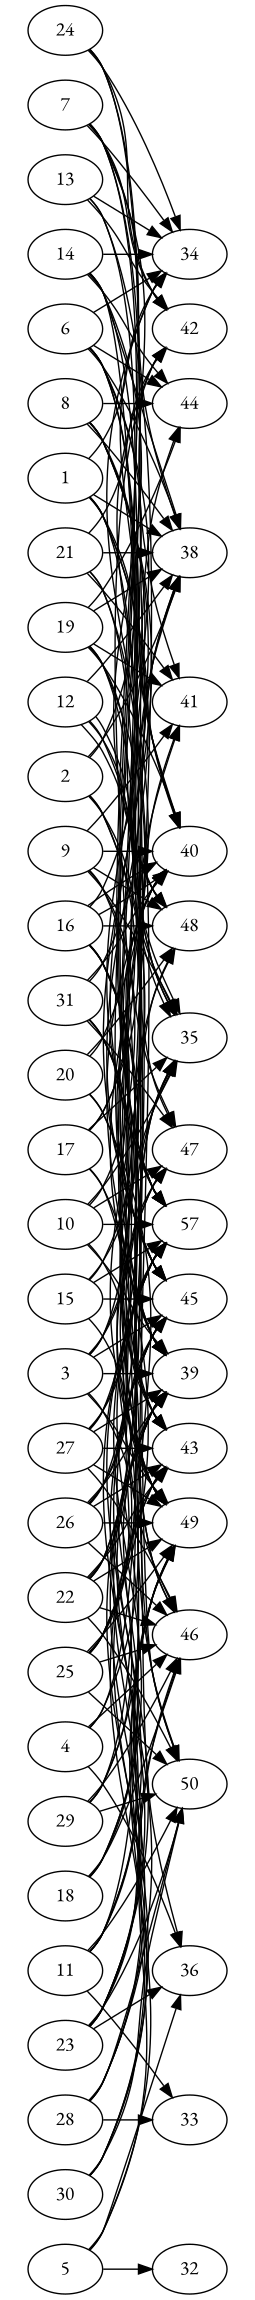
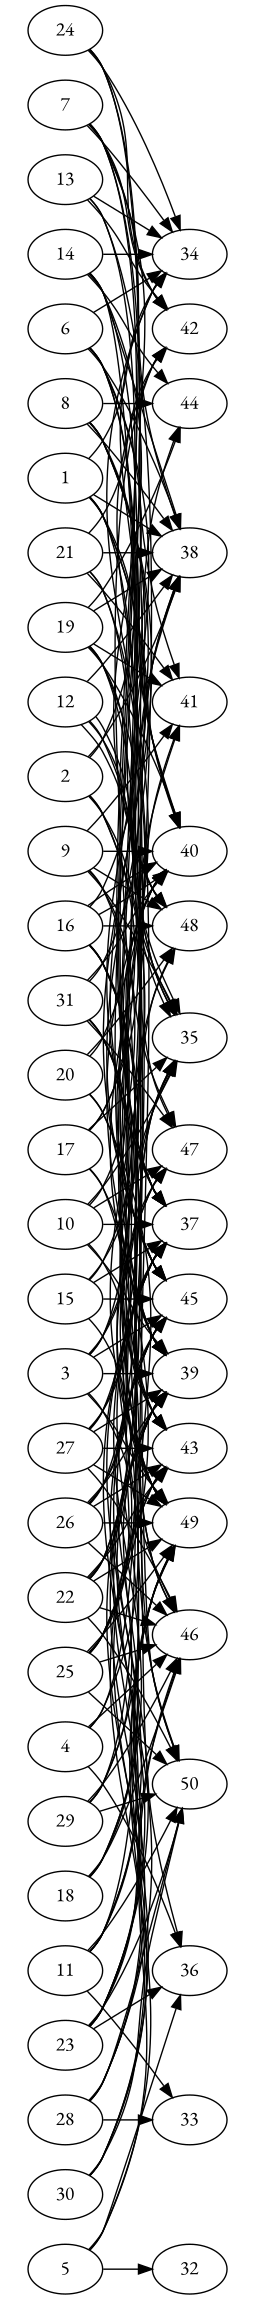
  digraph {
    fontname="EB Garamond"
    rankdir=LR
    node [alpha=0.10 expect_size=46698496 fontname="EB Garamond"]
    edge [fontname="EB Garamond"]
    1 [alpha=0.08 expect_size=47369216]
    34 [alpha=0.05 expect_size=23007232]
-   37 [alpha=0.06 expect_size=18188288 label=57]
+   37 [alpha=0.06 expect_size=18188288]
    38 [alpha=0.11 expect_size=42791936]
    40 [expect_size=31338496]
    45 [alpha=0.08 expect_size=13814784]
    49 [alpha=0.14]
    2 [alpha=0.18 expect_size=41380864]
    35 [alpha=0.03 expect_size=47302656]
    3 [expect_size=10775552]
    39 [expect_size=6794240]
    46 [alpha=0.11 expect_size=20850688]
    47 [expect_size=8587264]
    48 [expect_size=21606400]
    4 [alpha=0.11]
    36 [alpha=0.15 expect_size=37603328]
    5 [alpha=0.12 expect_size=14979072]
    32 [alpha=0.03 expect_size=37691392]
    6 [alpha=0.05 expect_size=29523968]
    43 [alpha=0.01 expect_size=29248512]
    44 [alpha=0.09 expect_size=49669120]
    7 [alpha=0.16 expect_size=11787264]
    41 [alpha=0.06 expect_size=24360960]
    42 [alpha=0.03 expect_size=21571584]
    8 [alpha=0.19 expect_size=42183680]
    9 [alpha=0.07 expect_size=32012288]
    10 [alpha=0.14 expect_size=7550976]
    11 [alpha=0.06 expect_size=40951808]
    33 [alpha=0.09 expect_size=49350656]
    50 [alpha=0.12 expect_size=22288384]
    12 [alpha=0.20 expect_size=11521024]
    13 [alpha=0.08 expect_size=7519232]
    14 [alpha=0.02 expect_size=30595072]
    15 [alpha=0.13 expect_size=10036224]
    16 [alpha=0.12 expect_size=37425152]
    17 [alpha=0.05 expect_size=49822720]
    18 [alpha=0.03 expect_size=39221248]
    19 [alpha=0.09 expect_size=38036480]
    20 [alpha=0.17 expect_size=8090624]
    21 [alpha=0.03 expect_size=41769984]
    22 [alpha=0.05 expect_size=8811520]
    23 [alpha=0.09 expect_size=8133632]
    24 [expect_size=26906624]
    25 [alpha=0.16 expect_size=32209920]
    26 [alpha=0.12 expect_size=14627840]
    27 [expect_size=42868736]
    28 [alpha=0.05 expect_size=7682048]
    29 [expect_size=15633408]
    30 [alpha=0.17 expect_size=36372480]
    31 [alpha=0.19 expect_size=29683712]
    1 -> 34
    1 -> 37
    1 -> 38
    1 -> 40
    1 -> 45
    1 -> 49
    2 -> 34
    2 -> 38
    2 -> 45
    2 -> 49
    2 -> 35
    3 -> 38
    3 -> 45
    3 -> 49
    3 -> 39
    3 -> 46
    3 -> 47
    3 -> 48
    4 -> 46
    4 -> 47
    4 -> 48
    4 -> 36
    5 -> 49
    5 -> 46
    5 -> 36
    5 -> 32
    6 -> 34
    6 -> 38
    6 -> 40
    6 -> 35
    6 -> 39
    6 -> 43
-   6 -> 44
    7 -> 34
    7 -> 37
    7 -> 38
    7 -> 39
    7 -> 41
    7 -> 42
    8 -> 37
    8 -> 38
    8 -> 40
    8 -> 45
    8 -> 35
    8 -> 44
    9 -> 40
    9 -> 35
    9 -> 39
    9 -> 47
    9 -> 48
    9 -> 41
    10 -> 37
    10 -> 40
    10 -> 35
    10 -> 39
    10 -> 47
    10 -> 43
    11 -> 45
    11 -> 49
    11 -> 35
    11 -> 39
    11 -> 33
    11 -> 50
    12 -> 38
    12 -> 45
    12 -> 35
    12 -> 35
    12 -> 48
    13 -> 34
    13 -> 37
    13 -> 46
    13 -> 42
    14 -> 34
    14 -> 38
    14 -> 47
    14 -> 48
    14 -> 44
    14 -> 50
    15 -> 37
    15 -> 40
    15 -> 45
    15 -> 49
    15 -> 35
    16 -> 37
    16 -> 40
    16 -> 40
    16 -> 45
    16 -> 49
    16 -> 48
    16 -> 43
    16 -> 42
    17 -> 40
    17 -> 49
    17 -> 35
    17 -> 36
    17 -> 41
    18 -> 37
    18 -> 45
    18 -> 49
    18 -> 46
    19 -> 38
    19 -> 40
    19 -> 39
    19 -> 46
    19 -> 48
    19 -> 44
    19 -> 41
    20 -> 34
    20 -> 48
    20 -> 43
    20 -> 50
    21 -> 38
    21 -> 49
    21 -> 41
    21 -> 42
    21 -> 50
    22 -> 49
    22 -> 39
    22 -> 46
    22 -> 43
    22 -> 41
    22 -> 42
    22 -> 50
    23 -> 37
    23 -> 45
    23 -> 49
    23 -> 39
    23 -> 46
    23 -> 36
    23 -> 50
    24 -> 34
    24 -> 37
    24 -> 40
    24 -> 42
    25 -> 37
    25 -> 40
    25 -> 45
    25 -> 49
    25 -> 46
    25 -> 47
    25 -> 43
    25 -> 50
    26 -> 37
    26 -> 38
    26 -> 45
    26 -> 49
    26 -> 39
    26 -> 46
    26 -> 43
    27 -> 37
    27 -> 49
    27 -> 35
    27 -> 39
    27 -> 46
    27 -> 43
    27 -> 44
    28 -> 37
    28 -> 39
    28 -> 43
    28 -> 33
    28 -> 50
    29 -> 37
    29 -> 35
    29 -> 39
    29 -> 46
    29 -> 50
    30 -> 49
    30 -> 39
    30 -> 43
    30 -> 50
    31 -> 38
    31 -> 40
    31 -> 45
    31 -> 39
    31 -> 47
    31 -> 43
  }
